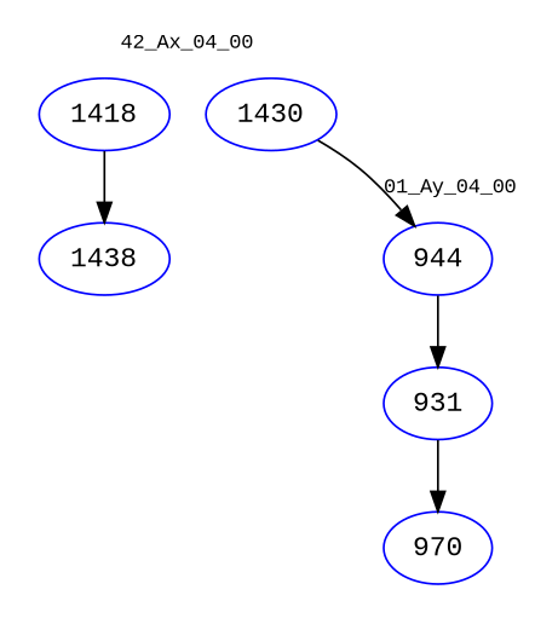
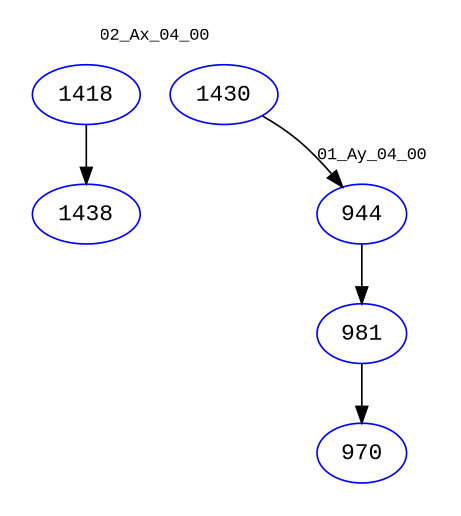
  digraph {
    fontname="Liberation Mono"
    node [color=blue fontname="Liberation Mono"]
    edge [color=black fontname="Liberation Mono"]
    n1 [label=1430]
    n2 [label=1418]
    n3 [label=1438]
    n4 [label=944]
-   n5 [label=931]
+   n5 [label=981]
    n6 [label=970]
    subgraph cluster_1 {
      color=white
      fontsize=10
-     label="42_Ax_04_00"
+     label="02_Ax_04_00"
      n1
      n2
      n3
    }
    subgraph cluster_2 {
      color=white
      fontsize=10
      label="01_Ay_04_00"
      n4
      n5
      n6
    }
    n1 -> n4
    n2 -> n3
    n4 -> n5
    n5 -> n6
  }
